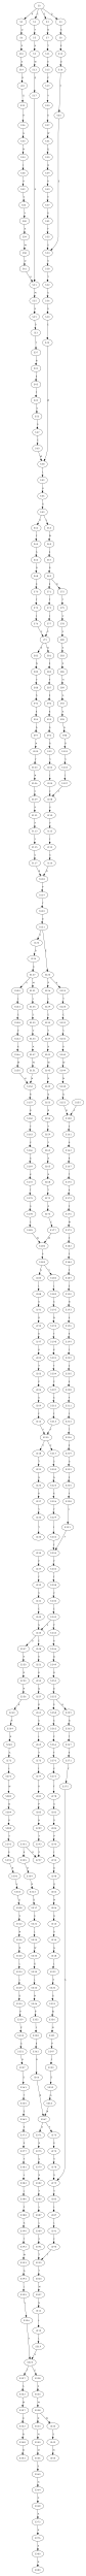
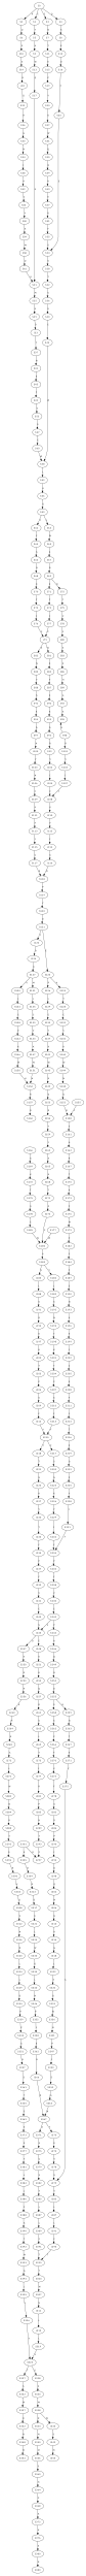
  strict digraph {
    fontname="IBM Plex Sans"
    node [fontname="IBM Plex Sans"]
    edge [fontname="IBM Plex Sans"]
    S0
    S1
    S2
    S3
    S4
    S5
    S6
    S7
    S8
    S9
    S10
    S11
    S12
    S13
    S14
    S15
    S16
    S17
    S18
    S19
    S20
    S21
    S22
    S23
    S24
    S25
    S26
    S27
    S28
    S29
    S30
    S31
    S32
    S33
    S34
    S35
    S36
    S37
    S38
    S39
    S40
    S41
    S42
    S43
    S44
    S45
    S46
    S47
    S48
    S49
    S50
    S51
    S52
    S53
    S54
    S55
    S56
    S57
    S58
    S59
    S60
    S61
    S62
    S63
    S64
    S65
    S66
    S67
    S68
    S69
    S70
    S71
    S72
    S73
    S74
    S75
    S76
    S77
    S78
    S79
    S80
    S81
    S82
    S83
    S84
    S85
    S86
    S87
    S88
    S89
    S90
    S91
    S92
    S93
    S94
    S95
    S96
    S97
    S98
    S99
    S100
    S101
    S102
    S103
    S104
    S105
    S106
    S107
    S108
    S109
    S110
    S111
    S112
    S113
    S114
    S115
    S116
    S117
    S118
    S119
    S120
    S121
    S122
    S123
    S124
    S125
    S126
    S127
    S128
    S129
    S130
    S131
    S132
    S133
    S134
    S135
    S136
    S137
    S138
    S139
    S140
    S141
    S142
    S143
    S144
    S145
    S146
    S147
    S148
    S149
    S150
    S151
    S152
    S153
    S154
    S158
    S156
    S157
    S155
    S159
    S160
    S161
    S162
-   S163
    S164
    S165
    S166
    S167
    S168
    S169
    S170
    S171
    S172
    S173
    S174
    S175
    S176
    S177
    S178
    S179
    S180
    S181
    S182
    S183
    S184
    S185
    S186
    S187
    S188
    S189
    S190
    S191
    S192
    S193
    S194
    S195
    S196
    S197
    S198
    S199
    S200
    S201
    S202
    S203
    S204
    S205
    S206
    S207
    S208
    S209
    S210
    S211
    S212
    S213
    S214
    S215
    S216
    S217
    S218
    S219
    S220
    S221
    S222
    S223
    S224
    S225
    S226
    S227
    S228
    S229
    S230
    S231
    S232
    S233
    S234
    S235
    S236
    S237
    S238
    S239
    S240
    S241
    S242
    S243
    S244
    S245
    S246
    S247
    S248
    S249
    S250
    S251
    S252
    S253
    S254
    S255
    S256
    S257
    S258
    S259
    S260
    S261
    S262
    S263
    S264
    S265
    S266
    S267
    S268
    S269
    S270
    S271
    S272
    S273
    S274
    S275
    S276
    S277
    S278
    S279
    S280
    S281
    S282
    S283
    S284
    S285
    S286
    S287
    S288
    S289
    S290
    S291
    S292
    S293
    S294
    S295
    S296
    S297
    S298
    S299
    S300
    S302
    S303
    S304
    S301
    S305
    S306
    S307
    S308
    S309
    S310
    S311
    S312
    S313
    S314
    S315
    S316
    S317
    S318
    S319
    S320
    S321
    S322
    S323
    S324
    S325
    S326
    S327
    S328
    S329
    S330
    S331
    S332
    S333
    S334
    S335
    S336
    S337
    S338
    S339
    S340
    S341
    S342
    S343
    S344
    S345
    S346
    S347
    S348
    S349
    S350
    S351
    S352
    S353
    S354
    S355
    S356
    S357
    S358
    S359
    S360
    S361
    S362
    S363
    S364
    S365
    S366
    S367
    S368
    S369
    S370
    S371
    S372
    S373
    S374
    S375
    S376
    S377
    S378
    S379
    S380
    S381
    S382
    S383
    S384
    S385
    S386
    S387
    S388
    S389
    S390
    S391
    S392
    S393
    S394
    S395
    S396
    S0 -> S1 [label=C]
    S0 -> S2 [label=R]
    S0 -> S3 [label=E]
    S0 -> S4 [label=Q]
    S1 -> S5 [label=Y]
    S2 -> S6 [label=Q]
    S3 -> S7 [label=N]
    S4 -> S8 [label=K]
    S5 -> S9 [label=K]
    S6 -> S10 [label=S]
    S7 -> S11 [label=T]
    S8 -> S12 [label=E]
    S9 -> S13 [label=W]
    S10 -> S14 [label=S]
    S11 -> S15 [label=E]
    S12 -> S16 [label=D]
    S13 -> S17 [label=Q]
    S14 -> S18 [label=G]
    S15 -> S19 [label=C]
    S16 -> S20 [label=F]
    S17 -> S21 [label=K]
    S18 -> S22 [label=Q]
    S19 -> S23 [label=Y]
    S20 -> S24 [label=S]
    S21 -> S25 [label=M]
    S22 -> S26 [label=H]
    S23 -> S27 [label=K]
    S24 -> S28 [label=S]
    S25 -> S29 [label=E]
    S26 -> S30 [label=G]
    S27 -> S31 [label=W]
    S28 -> S32 [label=T]
    S29 -> S33 [label=D]
    S30 -> S34 [label=N]
    S31 -> S35 [label=Q]
    S32 -> S36 [label=V]
    S33 -> S37 [label=Y]
    S34 -> S38 [label=I]
    S35 -> S39 [label=Q]
    S36 -> S40 [label=S]
    S37 -> S41 [label=N]
    S38 -> S42 [label=A]
    S39 -> S43 [label=K]
    S40 -> S44 [label=C]
    S41 -> S45 [label=S]
    S42 -> S46 [label=C]
    S43 -> S47 [label=E]
    S44 -> S48 [label=W]
    S45 -> S49 [label=T]
    S46 -> S50 [label=Y]
    S47 -> S51 [label=D]
    S48 -> S52 [label=L]
    S49 -> S53 [label=V]
    S50 -> S54 [label=K]
    S51 -> S55 [label=F]
    S52 -> S56 [label=K]
    S53 -> S57 [label=S]
    S54 -> S58 [label=W]
    S55 -> S24 [label=S]
    S56 -> S59 [label=G]
    S57 -> S60 [label=C]
    S58 -> S61 [label=Q]
    S59 -> S62 [label=F]
    S59 -> S63 [label=L]
    S60 -> S48 [label=W]
    S61 -> S21 [label=K]
    S62 -> S64 [label=F]
    S63 -> S65 [label=W]
    S64 -> S66 [label=S]
    S65 -> S67 [label=S]
    S66 -> S68 [label=G]
    S67 -> S69 [label=G]
    S68 -> S70 [label=E]
    S69 -> S71 [label=E]
    S69 -> S72 [label=D]
    S70 -> S73 [label=T]
    S71 -> S74 [label=T]
    S72 -> S75 [label=T]
    S73 -> S76 [label=I]
    S74 -> S77 [label=I]
    S75 -> S78 [label=V]
    S76 -> S79 [label=C]
    S77 -> S79 [label=C]
    S78 -> S80 [label=C]
    S79 -> S81 [label=N]
    S79 -> S82 [label=S]
    S80 -> S83 [label=S]
    S81 -> S84 [label=S]
    S82 -> S85 [label=N]
    S83 -> S86 [label=K]
    S84 -> S87 [label=Y]
    S85 -> S88 [label=Y]
    S86 -> S89 [label=H]
    S87 -> S90 [label=S]
    S88 -> S91 [label=S]
    S89 -> S92 [label=A]
    S90 -> S93 [label=K]
    S91 -> S94 [label=K]
    S92 -> S95 [label=K]
    S93 -> S96 [label=G]
    S94 -> S97 [label=G]
-   S95 -> S98 [label=G]
+   S98 -> S95 [label=G]
    S96 -> S99 [label=R]
    S97 -> S100 [label=H]
    S98 -> S101 [label=R]
    S99 -> S102 [label=Y]
    S100 -> S103 [label=Y]
    S101 -> S104 [label=Y]
    S102 -> S105 [label=I]
    S103 -> S106 [label=N]
    S104 -> S107 [label=I]
    S105 -> S108 [label=F]
    S106 -> S109 [label=F]
    S107 -> S108 [label=F]
    S108 -> S110 [label=P]
    S109 -> S111 [label=P]
    S110 -> S112 [label=F]
    S111 -> S113 [label=F]
    S112 -> S114 [label=I]
    S113 -> S115 [label=I]
    S114 -> S116 [label=C]
    S115 -> S117 [label=C]
    S116 -> S118 [label=R]
    S117 -> S118 [label=R]
    S118 -> S119 [label=P]
    S119 -> S120 [label=Y]
    S120 -> S121 [label=D]
    S121 -> S122 [label=T]
    S121 -> S123 [label=E]
    S122 -> S124 [label=D]
    S123 -> S125 [label=K]
    S123 -> S126 [label=P]
    S124 -> S127 [label=E]
    S125 -> S128 [label=T]
    S126 -> S129 [label=L]
    S127 -> S130 [label=V]
    S127 -> S131 [label=M]
    S128 -> S132 [label=C]
    S129 -> S133 [label=C]
    S130 -> S134 [label=L]
    S131 -> S135 [label=L]
    S132 -> S136 [label=Y]
    S133 -> S137 [label=T]
    S134 -> S138 [label=C]
    S135 -> S139 [label=C]
    S136 -> S140 [label=K]
    S137 -> S141 [label=K]
    S138 -> S142 [label=P]
    S139 -> S143 [label=P]
    S140 -> S144 [label=W]
    S141 -> S145 [label=W]
    S142 -> S146 [label=K]
    S143 -> S147 [label=K]
    S144 -> S148 [label=N]
    S145 -> S149 [label=K]
    S146 -> S150 [label=W]
    S147 -> S151 [label=W]
    S148 -> S152 [label=G]
    S149 -> S153 [label=G]
    S150 -> S154 [label=H]
    S151 -> S154 [label=H]
    S152 -> S158 [label=D]
    S153 -> S156 [label=D]
    S154 -> S157 [label=R]
    S158 -> S161 [label=V]
    S156 -> S159 [label=Y]
    S157 -> S160 [label=D]
    S155 -> S158 [label=Y]
    S159 -> S162 [label=I]
-   S160 -> S163 [label=Y]
    S161 -> S164 [label=A]
    S162 -> S165 [label=A]
-   S163 -> S166 [label=V]
    S164 -> S167 [label=R]
    S165 -> S168 [label=K]
    S166 -> S169 [label=A]
    S167 -> S170 [label=T]
    S168 -> S171 [label=T]
    S169 -> S172 [label=K]
    S170 -> S173 [label=A]
    S171 -> S174 [label=A]
    S172 -> S175 [label=T]
    S173 -> S176 [label=C]
-   S174 -> S177 [label=C]
+   S174 -> S180 [label=C]
    S175 -> S178 [label=A]
    S176 -> S179 [label=W]
    S177 -> S180 [label=W]
    S178 -> S181 [label=C]
    S179 -> S182 [label=P]
    S180 -> S183 [label=P]
    S181 -> S180 [label=W]
    S182 -> S184 [label=F]
    S183 -> S185 [label=S]
    S183 -> S186 [label=Y]
    S184 -> S187 [label=F]
    S185 -> S188 [label=L]
    S186 -> S189 [label=L]
    S187 -> S190 [label=S]
    S188 -> S191 [label=S]
    S189 -> S192 [label=S]
    S190 -> S193 [label=N]
    S191 -> S194 [label=G]
    S192 -> S195 [label=N]
    S193 -> S196 [label=A]
    S194 -> S197 [label=K]
    S195 -> S198 [label=T]
    S196 -> S199 [label=K]
    S197 -> S200 [label=K]
    S198 -> S201 [label=K]
    S199 -> S202 [label=I]
    S200 -> S203 [label=T]
    S201 -> S204 [label=T]
    S202 -> S205 [label=C]
    S203 -> S206 [label=C]
    S204 -> S207 [label=C]
    S205 -> S208 [label=S]
    S206 -> S209 [label=S]
    S207 -> S210 [label=S]
    S208 -> S211 [label=F]
    S209 -> S212 [label=F]
    S210 -> S213 [label=F]
    S211 -> S214 [label=Y]
    S212 -> S215 [label=Y]
    S213 -> S215 [label=Y]
    S214 -> S216 [label=T]
    S215 -> S217 [label=V]
    S215 -> S218 [label=T]
    S216 -> S219 [label=S]
    S217 -> S220 [label=S]
    S218 -> S221 [label=T]
    S219 -> S222 [label=G]
    S220 -> S223 [label=G]
    S221 -> S224 [label=G]
    S222 -> S225 [label=K]
    S223 -> S226 [label=K]
    S224 -> S227 [label=K]
    S225 -> S228 [label=Y]
    S226 -> S229 [label=Y]
    S227 -> S230 [label=Y]
    S228 -> S231 [label=I]
    S229 -> S232 [label=I]
    S230 -> S233 [label=T]
    S231 -> S234 [label=F]
    S232 -> S234 [label=F]
+   S233 -> S235 [label=F]
    S234 -> S236 [label=P]
    S235 -> S237 [label=P]
    S236 -> S238 [label=F]
    S237 -> S239 [label=F]
    S238 -> S240 [label=V]
    S239 -> S241 [label=V]
    S240 -> S242 [label=C]
    S241 -> S243 [label=C]
    S242 -> S244 [label=P]
    S242 -> S245 [label=S]
    S243 -> S245 [label=S]
    S244 -> S246 [label=A]
    S245 -> S247 [label=D]
    S245 -> S248 [label=E]
    S246 -> S249 [label=Q]
    S247 -> S250 [label=K]
    S248 -> S251 [label=K]
    S249 -> S252 [label=G]
    S250 -> S253 [label=D]
    S251 -> S254 [label=K]
    S252 -> S255 [label=D]
    S253 -> S256 [label=R]
    S254 -> S257 [label=Q]
    S255 -> S258 [label=S]
    S255 -> S259 [label=G]
    S256 -> S260 [label=E]
    S257 -> S261 [label=R]
    S258 -> S262 [label=S]
    S259 -> S263 [label=N]
    S260 -> S264 [label=R]
    S261 -> S265 [label=S]
    S262 -> S266 [label=C]
    S263 -> S267 [label=T]
    S264 -> S268 [label=R]
    S265 -> S269 [label=L]
    S266 -> S270 [label=F]
    S267 -> S271 [label=E]
    S268 -> S272 [label=A]
    S269 -> S273 [label=T]
    S270 -> S274 [label=V]
    S271 -> S275 [label=Y]
    S272 -> S276 [label=L]
    S273 -> S277 [label=I]
    S274 -> S278 [label=F]
    S275 -> S279 [label=S]
    S276 -> S280 [label=W]
    S277 -> S281 [label=R]
    S278 -> S282 [label=S]
    S279 -> S283 [label=Y]
    S280 -> S284 [label=N]
    S281 -> S285 [label=P]
    S282 -> S286 [label=S]
    S283 -> S287 [label=L]
    S284 -> S288 [label=K]
    S285 -> S289 [label=H]
    S286 -> S290 [label=P]
    S287 -> S291 [label=L]
    S288 -> S292 [label=T]
    S289 -> S293 [label=T]
    S290 -> S294 [label=I]
    S291 -> S295 [label=F]
    S292 -> S296 [label=S]
    S293 -> S297 [label=F]
    S294 -> S298 [label=D]
    S295 -> S299 [label=T]
    S296 -> S300 [label=R]
    S298 -> S302 [label=Q]
    S299 -> S303 [label=T]
    S300 -> S304 [label=V]
    S302 -> S306 [label=N]
    S303 -> S307 [label=W]
    S304 -> S308 [label=Q]
    S301 -> S297 [label=D]
    S301 -> S305 [label=E]
    S305 -> S309 [label=R]
    S306 -> S310 [label=H]
    S307 -> S311 [label=G]
    S308 -> S312 [label=S]
    S309 -> S313 [label=G]
    S310 -> S314 [label=K]
    S311 -> S315 [label=L]
    S312 -> S316 [label=N]
    S313 -> S317 [label=G]
    S314 -> S318 [label=G]
    S315 -> S319 [label=L]
    S316 -> S320 [label=N]
    S317 -> S321 [label=E]
    S318 -> S322 [label=L]
    S319 -> S323 [label=Y]
    S320 -> S324 [label=L]
    S321 -> S325 [label=L]
    S322 -> S326 [label=P]
    S323 -> S327 [label=T]
    S323 -> S328 [label=S]
    S324 -> S329 [label=L]
    S325 -> S330 [label=W]
    S326 -> S331 [label=G]
    S327 -> S332 [label=S]
    S328 -> S333 [label=S]
    S329 -> S334 [label=G]
    S330 -> S335 [label=G]
    S331 -> S336 [label=W]
    S332 -> S337 [label=W]
    S333 -> S338 [label=W]
    S334 -> S339 [label=P]
    S335 -> S340 [label=L]
    S336 -> S341 [label=N]
    S337 -> S342 [label=R]
    S338 -> S343 [label=W]
    S338 -> S344 [label=R]
    S339 -> S345 [label=P]
    S340 -> S346 [label=N]
    S341 -> S347 [label=P]
    S342 -> S348 [label=N]
    S343 -> S349 [label=S]
    S344 -> S350 [label=N]
    S345 -> S351 [label=A]
    S346 -> S352 [label=P]
    S347 -> S353 [label=I]
    S348 -> S354 [label=M]
    S349 -> S355 [label=M]
    S350 -> S356 [label=M]
    S351 -> S357 [label=G]
    S352 -> S358 [label=I]
    S353 -> S359 [label=E]
    S356 -> S360 [label=E]
    S357 -> S361 [label=S]
    S358 -> S362 [label=E]
    S359 -> S363 [label=G]
    S360 -> S364 [label=G]
    S361 -> S365 [label=T]
    S362 -> S366 [label=G]
    S363 -> S367 [label=N]
    S364 -> S368 [label=P]
    S365 -> S369 [label=E]
    S366 -> S367 [label=N]
    S367 -> S370 [label=T]
    S367 -> S371 [label=A]
    S368 -> S372 [label=K]
    S369 -> S373 [label=S]
    S370 -> S374 [label=E]
    S371 -> S375 [label=E]
    S372 -> S376 [label=K]
    S373 -> S377 [label=S]
    S374 -> S378 [label=Y]
    S375 -> S379 [label=C]
    S376 -> S380 [label=E]
    S377 -> S381 [label=Y]
    S378 -> S279 [label=S]
    S379 -> S382 [label=S]
    S380 -> S383 [label=R]
    S381 -> S384 [label=L]
    S382 -> S385 [label=Y]
    S384 -> S386 [label=L]
    S385 -> S387 [label=L]
    S386 -> S388 [label=F]
    S387 -> S389 [label=L]
    S388 -> S390 [label=A]
    S389 -> S391 [label=F]
    S390 -> S392 [label=T]
    S391 -> S299 [label=T]
    S392 -> S393 [label=W]
    S393 -> S394 [label=G]
    S394 -> S395 [label=L]
    S395 -> S396 [label=L]
    S396 -> S323 [label=Y]
  }
